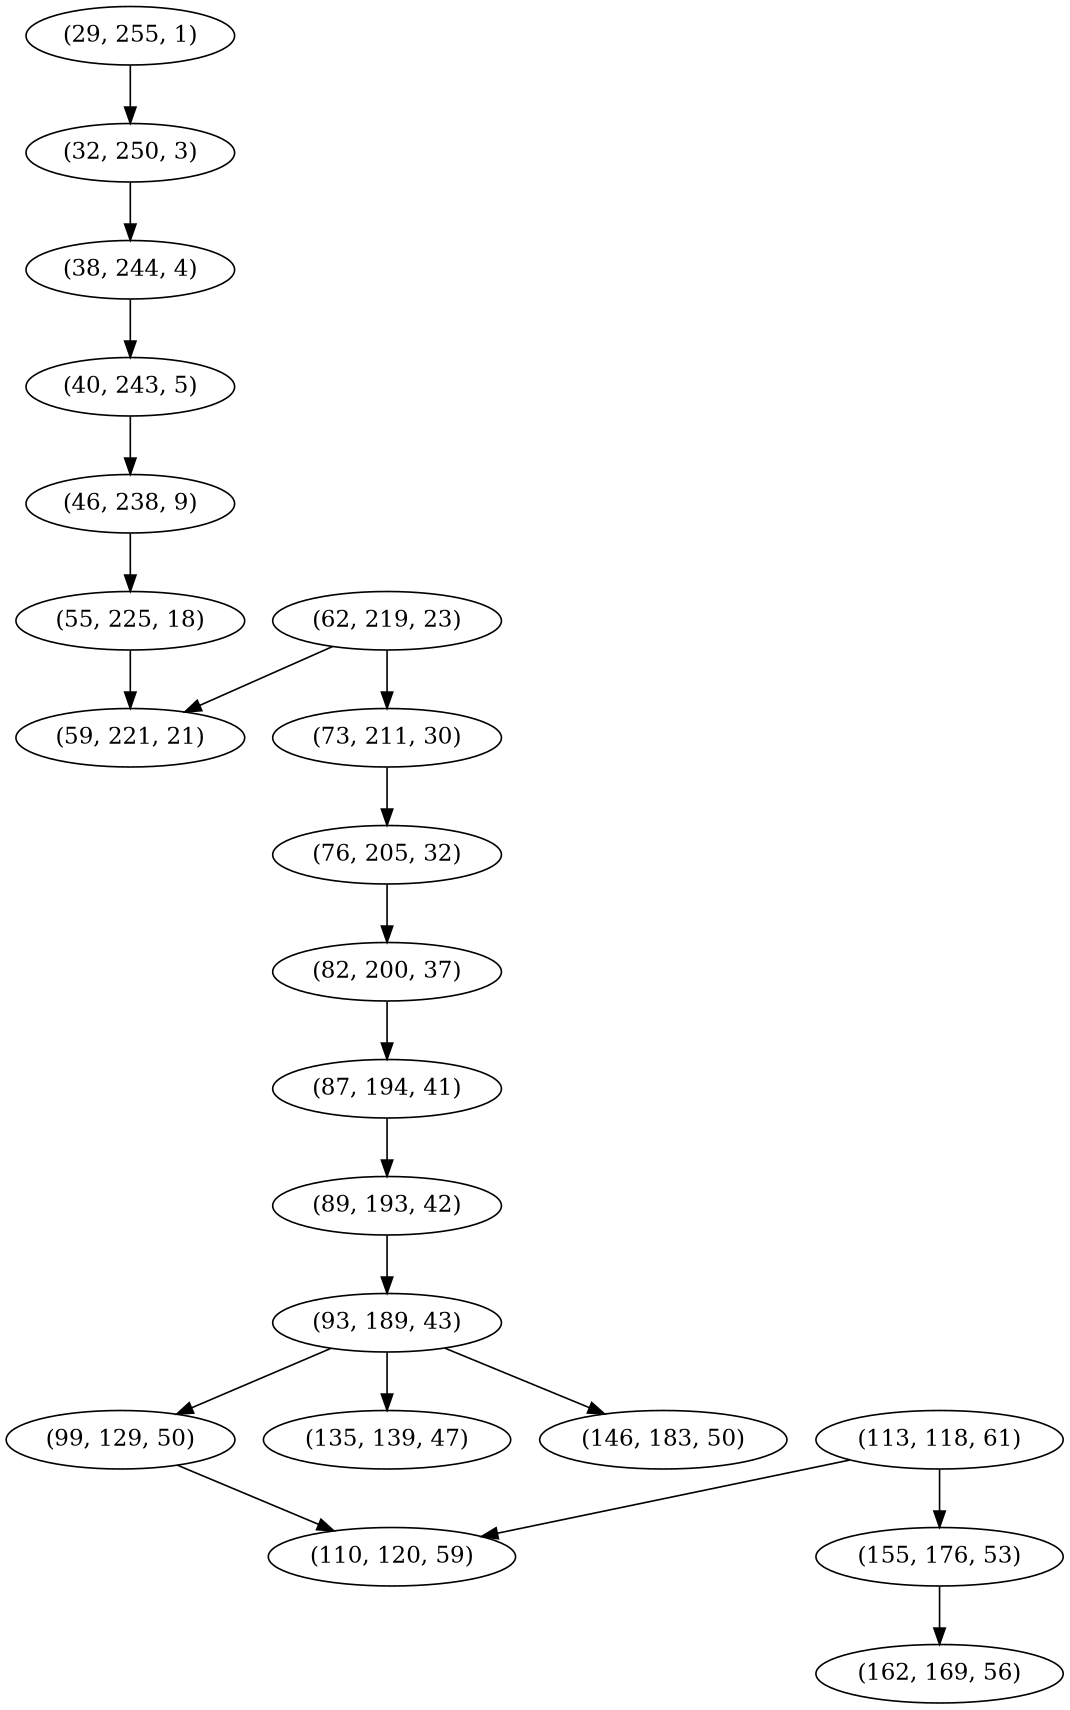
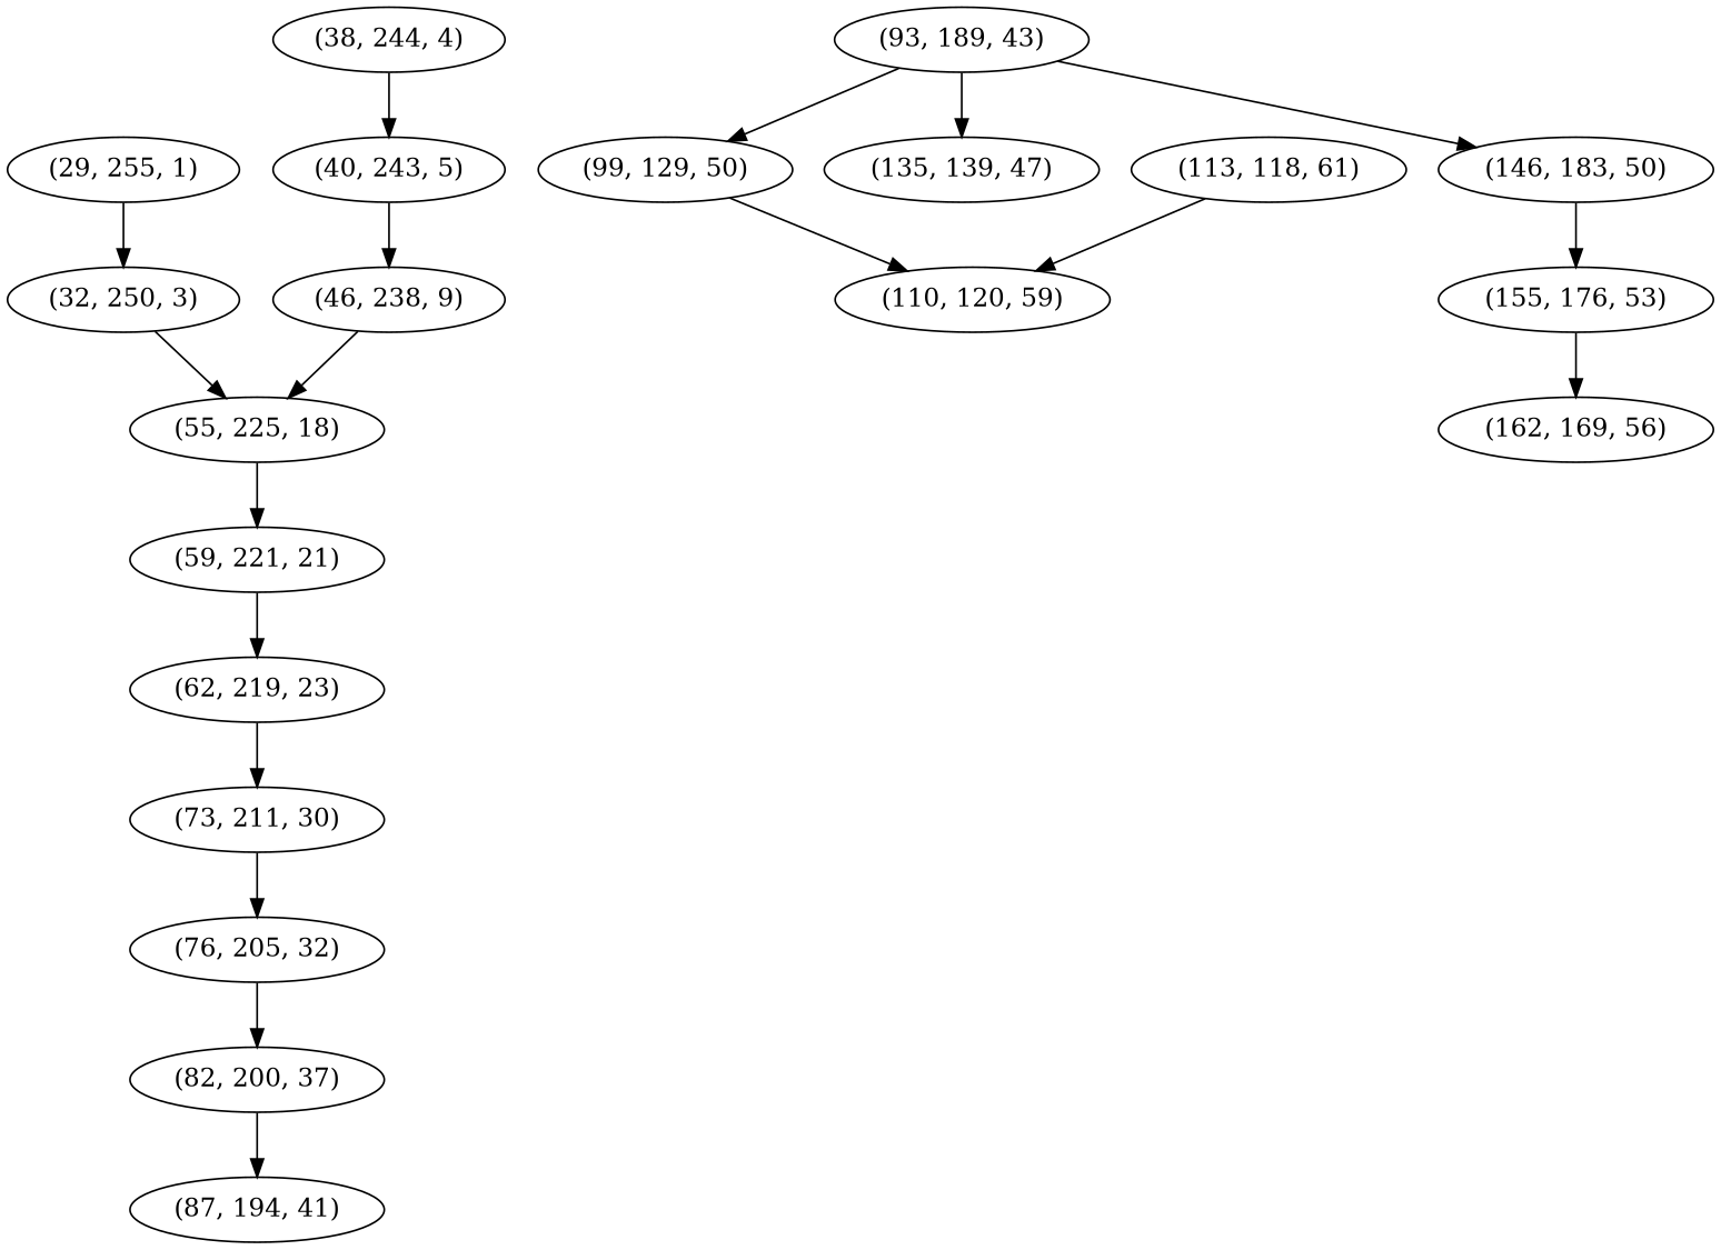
  digraph {
    "(29, 255, 1)"
    "(32, 250, 3)"
    "(38, 244, 4)"
    "(40, 243, 5)"
    "(46, 238, 9)"
    "(55, 225, 18)"
    "(59, 221, 21)"
    "(62, 219, 23)"
    "(73, 211, 30)"
    "(76, 205, 32)"
    "(82, 200, 37)"
    "(87, 194, 41)"
-   "(89, 193, 42)"
    n14 [label="(93, 189, 43)"]
    "(99, 129, 50)"
    "(135, 139, 47)"
    "(146, 183, 50)"
    "(110, 120, 59)"
    "(155, 176, 53)"
    "(113, 118, 61)"
    "(162, 169, 56)"
    "(29, 255, 1)" -> "(32, 250, 3)"
-   "(32, 250, 3)" -> "(38, 244, 4)"
+   "(32, 250, 3)" -> "(55, 225, 18)"
    "(38, 244, 4)" -> "(40, 243, 5)"
    "(40, 243, 5)" -> "(46, 238, 9)"
    "(46, 238, 9)" -> "(55, 225, 18)"
    "(55, 225, 18)" -> "(59, 221, 21)"
-   "(62, 219, 23)" -> "(59, 221, 21)"
+   "(59, 221, 21)" -> "(62, 219, 23)"
    "(62, 219, 23)" -> "(73, 211, 30)"
    "(73, 211, 30)" -> "(76, 205, 32)"
    "(76, 205, 32)" -> "(82, 200, 37)"
    "(82, 200, 37)" -> "(87, 194, 41)"
-   "(87, 194, 41)" -> "(89, 193, 42)"
-   "(89, 193, 42)" -> n14
    n14 -> "(99, 129, 50)"
    n14 -> "(135, 139, 47)"
    n14 -> "(146, 183, 50)"
    "(99, 129, 50)" -> "(110, 120, 59)"
-   "(113, 118, 61)" -> "(155, 176, 53)"
+   "(146, 183, 50)" -> "(155, 176, 53)"
    "(155, 176, 53)" -> "(162, 169, 56)"
    "(113, 118, 61)" -> "(110, 120, 59)"
  }
